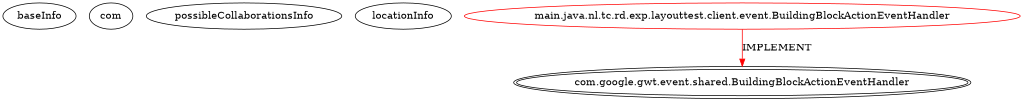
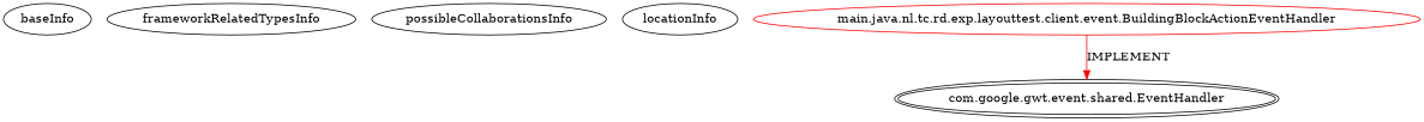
  digraph {
    baseInfo [category=extension_graph graphId=4339 isAnonymous=false possibleRelation=false]
-   frameworkRelatedTypesInfo [0="com.google.gwt.event.shared.EventHandler" label=com]
+   frameworkRelatedTypesInfo [0="com.google.gwt.event.shared.EventHandler"]
    possibleCollaborationsInfo
    locationInfo [contextSignature=BuildingBlockActionEventHandler filePath="/rdomingonl-layoutTest/layoutTest-master/src/main/java/nl/tc/rd/exp/layouttest/client/event/BuildingBlockActionEventHandler.java" graphId=4339 projectName="rdomingonl-layoutTest"]
    n5 [color=red isFrameworkType=false label="main.java.nl.tc.rd.exp.layouttest.client.event.BuildingBlockActionEventHandler" vertexType=ROOT_CLIENT_CLASS_DECLARATION]
-   n6 [isFrameworkType=true label="com.google.gwt.event.shared.BuildingBlockActionEventHandler" peripheries=2 vertexType=FRAMEWORK_INTERFACE_TYPE]
+   n6 [isFrameworkType=true label="com.google.gwt.event.shared.EventHandler" peripheries=2 vertexType=FRAMEWORK_INTERFACE_TYPE]
    n5 -> n6 [color=red label=IMPLEMENT]
  }
